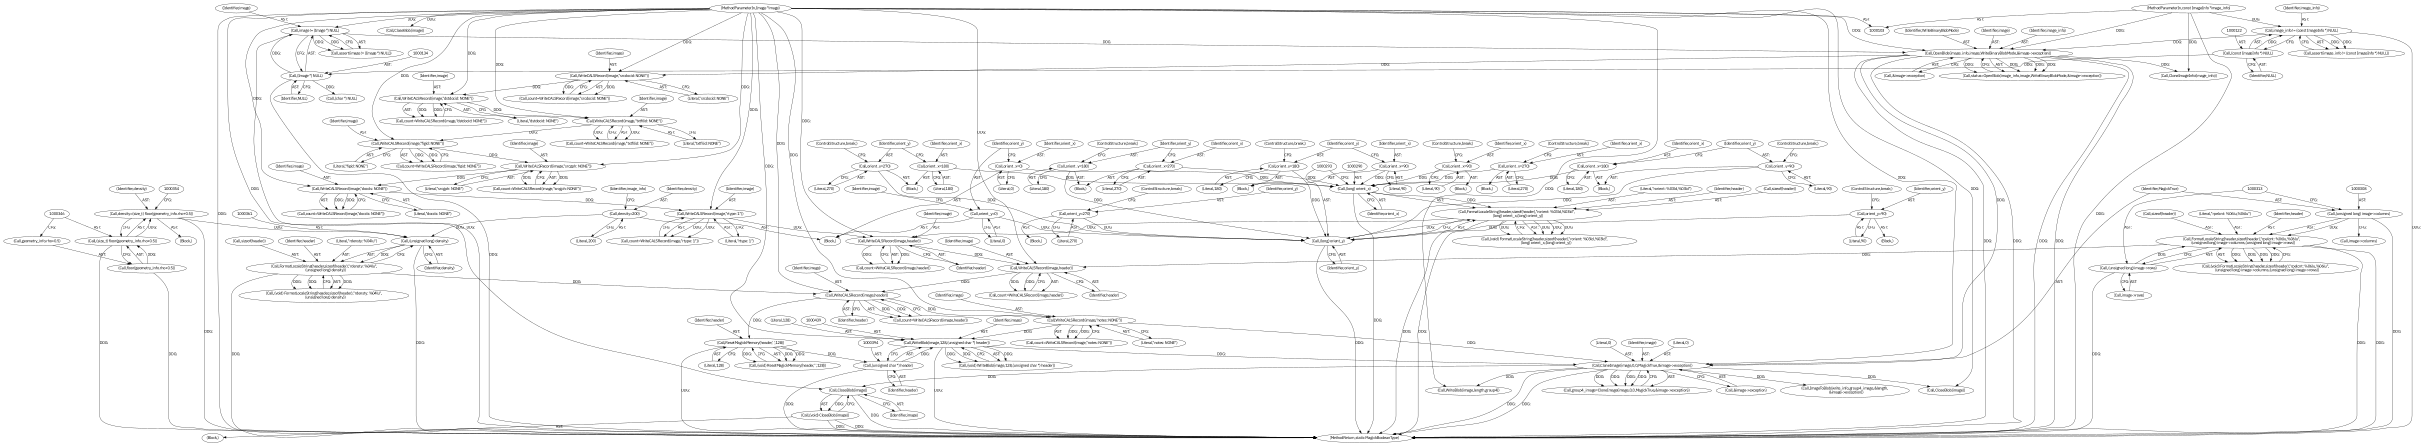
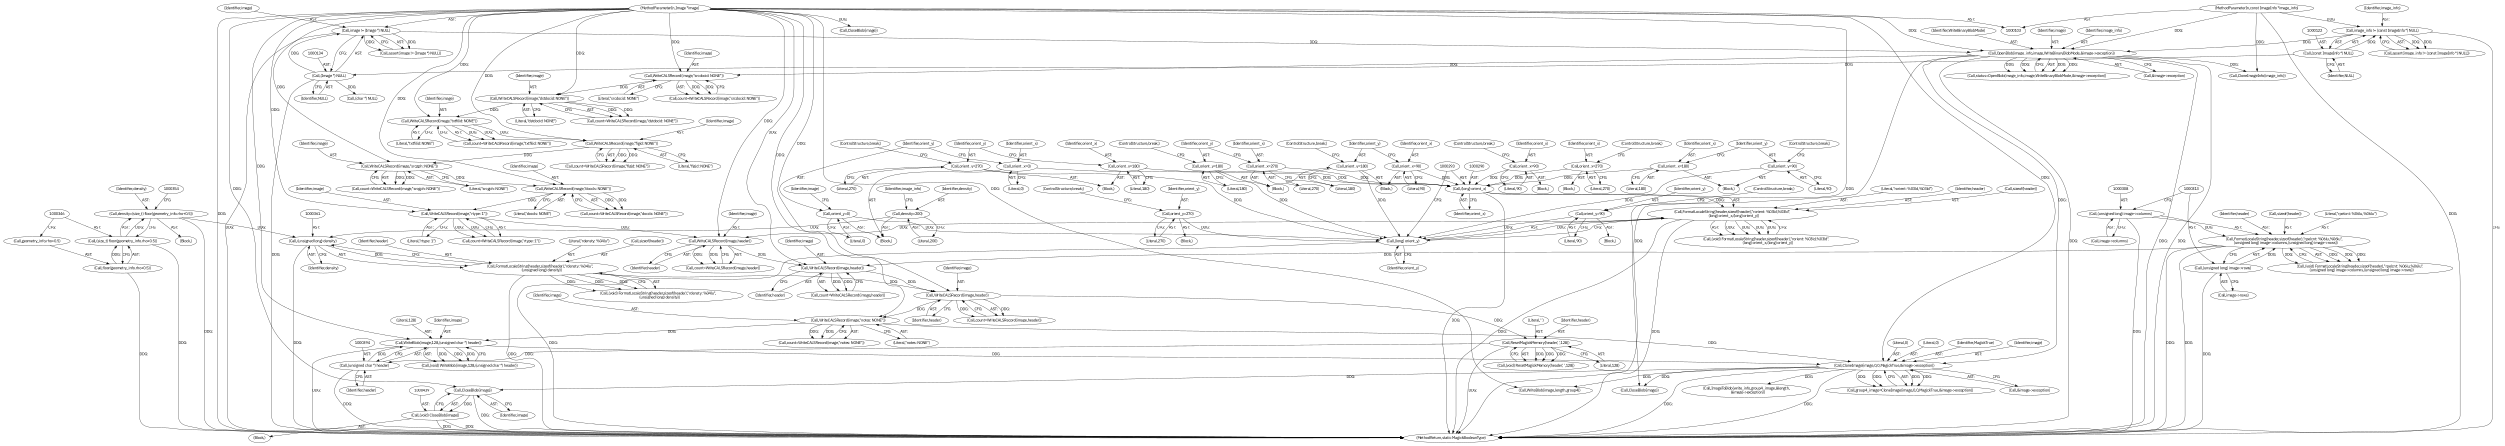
  digraph {
    fontname="IBM Plex Sans"
    node [fontname="IBM Plex Sans"]
    edge [fontname="IBM Plex Sans"]
    n1 [label="(Call,CloseBlob(image))"]
    n2 [label="(Call,(void) CloseBlob(image))"]
    n3 [label="(MethodReturn,static MagickBooleanType)"]
    n4 [label="(Identifier,image)"]
    n5 [label="(Block,)"]
    n6 [label="(Call,CloneImage(image,0,0,MagickTrue,&image->exception))"]
    n7 [label="(Call,WriteBlob(image,length,group4))"]
    n8 [label="(Call,CloseBlob(image))"]
    n9 [label="(Call,group4_image=CloneImage(image,0,0,MagickTrue,&image->exception))"]
    n10 [label="(Call,&image->exception)"]
    n11 [label="(Call,ImageToBlob(write_info,group4_image,&length,\n    &image->exception))"]
    n12 [label="(Call,WriteBlob(image,128,(unsigned char *) header))"]
    n13 [label="(Call,(unsigned char *) header)"]
    n14 [label="(Call,(void) WriteBlob(image,128,(unsigned char *) header))"]
    n15 [label="(Identifier,header)"]
    n16 [label="(Call,WriteCALSRecord(image,\"notes: NONE\"))"]
    n17 [label="(Literal,\"notes: NONE\")"]
    n18 [label="(Call,count=WriteCALSRecord(image,\"notes: NONE\"))"]
    n19 [label="(Call,WriteCALSRecord(image,header))"]
    n20 [label="(Call,ResetMagickMemory(header,' ',128))"]
    n21 [label="(Identifier,header)"]
    n22 [label="(Call,count=WriteCALSRecord(image,header))"]
    n23 [label="(Literal,128)"]
    n24 [label="(Call,(void) ResetMagickMemory(header,' ',128))"]
    n25 [label="(Call,WriteCALSRecord(image,header))"]
    n26 [label="(Call,count=WriteCALSRecord(image,header))"]
    n27 [label="(Identifier,header)"]
    n28 [label="(Call,WriteCALSRecord(image,header))"]
    n29 [label="(Identifier,header)"]
    n30 [label="(Call,count=WriteCALSRecord(image,header))"]
    n31 [label="(Call,WriteCALSRecord(image,\"rtype: 1\"))"]
    n32 [label="(Call,count=WriteCALSRecord(image,\"rtype: 1\"))"]
    n33 [label="(Literal,\"rtype: 1\")"]
    n34 [label="(Call,WriteCALSRecord(image,\"doccls: NONE\"))"]
    n35 [label="(Call,count=WriteCALSRecord(image,\"doccls: NONE\"))"]
    n36 [label="(Literal,\"doccls: NONE\")"]
    n37 [label="(Call,WriteCALSRecord(image,\"srcgph: NONE\"))"]
    n38 [label="(Call,count=WriteCALSRecord(image,\"srcgph: NONE\"))"]
    n39 [label="(Literal,\"srcgph: NONE\")"]
    n40 [label="(Call,WriteCALSRecord(image,\"figid: NONE\"))"]
    n41 [label="(Call,count=WriteCALSRecord(image,\"figid: NONE\"))"]
    n42 [label="(Literal,\"figid: NONE\")"]
    n43 [label="(Call,WriteCALSRecord(image,\"txtfilid: NONE\"))"]
    n44 [label="(Literal,\"txtfilid: NONE\")"]
    n45 [label="(Call,count=WriteCALSRecord(image,\"txtfilid: NONE\"))"]
    n46 [label="(Call,WriteCALSRecord(image,\"dstdocid: NONE\"))"]
    n47 [label="(Literal,\"dstdocid: NONE\")"]
    n48 [label="(Call,count=WriteCALSRecord(image,\"dstdocid: NONE\"))"]
    n49 [label="(Call,WriteCALSRecord(image,\"srcdocid: NONE\"))"]
    n50 [label="(Call,count=WriteCALSRecord(image,\"srcdocid: NONE\"))"]
    n51 [label="(Literal,\"srcdocid: NONE\")"]
    n52 [label="(Call,OpenBlob(image_info,image,WriteBinaryBlobMode,&image->exception))"]
    n53 [label="(Call,status=OpenBlob(image_info,image,WriteBinaryBlobMode,&image->exception))"]
    n54 [label="(Call,&image->exception)"]
    n55 [label="(Call,CloneImageInfo(image_info))"]
    n56 [label="(Call,image_info != (const ImageInfo *) NULL)"]
    n57 [label="(Call,(const ImageInfo *) NULL)"]
    n58 [label="(Call,assert(image_info != (const ImageInfo *) NULL))"]
    n59 [label="(Call,(Image *) NULL)"]
    n60 [label="(Identifier,NULL)"]
    n61 [label="(MethodParameterIn,const ImageInfo *image_info)"]
    1000103
    n63 [label="(Call,image != (Image *) NULL)"]
    n64 [label="(Call,(char *) NULL)"]
    n65 [label="(Identifier,NULL)"]
    n66 [label="(Call,assert(image != (Image *) NULL))"]
    n67 [label="(MethodParameterIn,Image *image)"]
    n68 [label="(Call,CloseBlob(image))"]
    n69 [label="(Call,FormatLocaleString(header,sizeof(header),\"rorient: %03ld,%03ld\",\n    (long) orient_x,(long) orient_y))"]
    n70 [label="(Call,(long) orient_y)"]
    n71 [label="(Call,(void) FormatLocaleString(header,sizeof(header),\"rorient: %03ld,%03ld\",\n    (long) orient_x,(long) orient_y))"]
    n72 [label="(Identifier,orient_y)"]
    n73 [label="(Call,(long) orient_x)"]
    n74 [label="(Identifier,orient_x)"]
    n75 [label="(Call,orient_x=180)"]
    n76 [label="(Block,)"]
    n77 [label="(Literal,180)"]
    n78 [label="(Call,orient_x=270)"]
    n79 [label="(Block,)"]
    n80 [label="(Literal,270)"]
    n81 [label="(Call,orient_x=90)"]
    n82 [label="(Literal,90)"]
    n83 [label="(Block,)"]
    n84 [label="(Call,orient_x=0)"]
    n85 [label="(Literal,0)"]
    n86 [label="(Block,)"]
    n87 [label="(Call,orient_x=90)"]
    n88 [label="(Literal,90)"]
    n89 [label="(Block,)"]
    n90 [label="(Call,orient_x=180)"]
    n91 [label="(Block,)"]
    n92 [label="(Literal,180)"]
    n93 [label="(Call,orient_x=270)"]
    n94 [label="(Block,)"]
    n95 [label="(Literal,270)"]
    n96 [label="(Call,orient_y=90)"]
    n97 [label="(Literal,90)"]
    n98 [label="(Call,orient_y=270)"]
    n99 [label="(Literal,270)"]
    n100 [label="(Call,orient_y=180)"]
    n101 [label="(Literal,180)"]
    n102 [label="(Call,orient_y=180)"]
    n103 [label="(Literal,180)"]
    n104 [label="(Call,orient_y=0)"]
    n105 [label="(Literal,0)"]
    n106 [label="(Call,orient_y=270)"]
    n107 [label="(Literal,270)"]
    n108 [label="(Block,)"]
    n109 [label="(Call,orient_y=90)"]
    n110 [label="(Literal,90)"]
    n111 [label="(Block,)"]
    n112 [label="(Call,FormatLocaleString(header,sizeof(header),\"rpelcnt: %06lu,%06lu\",\n    (unsigned long) image->columns,(unsigned long) image->rows))"]
    n113 [label="(Call,(unsigned long) image->rows)"]
    n114 [label="(Call,(void) FormatLocaleString(header,sizeof(header),\"rpelcnt: %06lu,%06lu\",\n    (unsigned long) image->columns,(unsigned long) image->rows))"]
    n115 [label="(Call,image->rows)"]
    n116 [label="(Call,(unsigned long) image->columns)"]
    n117 [label="(Call,image->columns)"]
    n118 [label="(Call,FormatLocaleString(header,sizeof(header),\"rdensty: %04lu\",\n    (unsigned long) density))"]
    n119 [label="(Call,(unsigned long) density)"]
    n120 [label="(Call,(void) FormatLocaleString(header,sizeof(header),\"rdensty: %04lu\",\n    (unsigned long) density))"]
    n121 [label="(Identifier,density)"]
    n122 [label="(Call,density=(size_t) floor(geometry_info.rho+0.5))"]
    n123 [label="(Call,(size_t) floor(geometry_info.rho+0.5))"]
    n124 [label="(Block,)"]
    n125 [label="(Call,floor(geometry_info.rho+0.5))"]
    n126 [label="(Call,geometry_info.rho+0.5)"]
    n127 [label="(Call,density=200)"]
    n128 [label="(Literal,200)"]
    n129 [label="(Identifier,image)"]
    n130 [label="(Identifier,WriteBinaryBlobMode)"]
    n131 [label="(ControlStructure,break;)"]
    n132 [label="(Identifier,orient_x)"]
    n133 [label="(Call,sizeof(header))"]
    n134 [label="(Identifier,image)"]
    n135 [label="(Identifier,orient_x)"]
    n136 [label="(Identifier,image)"]
    n137 [label="(ControlStructure,break;)"]
    n138 [label="(Literal,\"rorient: %03ld,%03ld\")"]
    n139 [label="(Literal,\"rpelcnt: %06lu,%06lu\")"]
    n140 [label="(Identifier,density)"]
    n141 [label="(ControlStructure,break;)"]
    n142 [label="(Identifier,image)"]
    n143 [label="(Identifier,image)"]
    n144 [label="(Identifier,header)"]
    n145 [label="(Identifier,image_info)"]
    n146 [label="(Call,sizeof(header))"]
    n147 [label="(Identifier,image)"]
    n148 [label="(Identifier,image)"]
    n149 [label="(Literal,0)"]
    n150 [label="(Identifier,orient_x)"]
    n151 [label="(Identifier,orient_x)"]
    n152 [label="(Identifier,orient_y)"]
    n153 [label="(Identifier,density)"]
    n154 [label="(Literal,0)"]
    n155 [label="(Identifier,orient_y)"]
    n156 [label="(Identifier,header)"]
    n157 [label="(Identifier,orient_y)"]
    n158 [label="(ControlStructure,break;)"]
    n159 [label="(Identifier,orient_y)"]
    n160 [label="(Identifier,image)"]
+   n161 [label="(Literal,' ')"]
    n162 [label="(Identifier,image)"]
    n163 [label="(Identifier,header)"]
    n164 [label="(Identifier,header)"]
    n165 [label="(Literal,128)"]
    n166 [label="(Identifier,image)"]
    n167 [label="(Literal,\"rdensty: %04lu\")"]
    n168 [label="(Identifier,MagickTrue)"]
    n169 [label="(Identifier,orient_x)"]
    n170 [label="(Identifier,image)"]
    n171 [label="(Identifier,image)"]
    n172 [label="(Identifier,orient_x)"]
    n173 [label="(Identifier,image)"]
    n174 [label="(ControlStructure,break;)"]
    n175 [label="(Identifier,orient_x)"]
    n176 [label="(Identifier,image_info)"]
    n177 [label="(Identifier,image)"]
    n178 [label="(ControlStructure,break;)"]
    n179 [label="(Identifier,orient_y)"]
    n180 [label="(Identifier,image_info)"]
    n181 [label="(Identifier,image)"]
    n182 [label="(Identifier,orient_y)"]
    n183 [label="(Identifier,orient_y)"]
    n184 [label="(Call,sizeof(header))"]
    n185 [label="(ControlStructure,break;)"]
    n186 [label="(ControlStructure,break;)"]
    n187 [label="(Identifier,image)"]
    1000122
    1000134
    1000290
    1000293
    1000308
    1000313
    1000361
    1000354
    1000346
    1000394
    1000439
    n1 -> n2 [label="AST: "]
    n1 -> n2 [label="DDG: "]
    n1 -> n3 [label="DDG: "]
    n1 -> n4 [label="CFG: "]
    n2 -> n1 [label="CFG: "]
    n2 -> n3 [label="DDG: "]
    n2 -> n3 [label="DDG: "]
    n2 -> n5 [label="AST: "]
    n4 -> n1 [label="AST: "]
    n6 -> n1 [label="DDG: "]
    n6 -> n3 [label="DDG: "]
    n6 -> n3 [label="DDG: "]
    n6 -> n7 [label="DDG: "]
    n6 -> n8 [label="DDG: "]
    n6 -> n9 [label="AST: "]
    n6 -> n9 [label="DDG: "]
    n6 -> n9 [label="DDG: "]
    n6 -> n9 [label="DDG: "]
    n6 -> n9 [label="DDG: "]
    n6 -> n10 [label="CFG: "]
    n6 -> n11 [label="DDG: "]
    n9 -> n6 [label="CFG: "]
    n10 -> n6 [label="AST: "]
    n12 -> n3 [label="DDG: "]
    n12 -> n6 [label="DDG: "]
    n12 -> n13 [label="CFG: "]
    n12 -> n14 [label="AST: "]
    n12 -> n14 [label="DDG: "]
    n12 -> n14 [label="DDG: "]
    n12 -> n14 [label="DDG: "]
    n13 -> n3 [label="DDG: "]
    n13 -> n12 [label="AST: "]
    n13 -> n12 [label="DDG: "]
    n13 -> n15 [label="CFG: "]
    n14 -> n12 [label="CFG: "]
    n15 -> n13 [label="AST: "]
    n16 -> n6 [label="DDG: "]
    n16 -> n12 [label="DDG: "]
    n16 -> n17 [label="CFG: "]
    n16 -> n18 [label="AST: "]
    n16 -> n18 [label="DDG: "]
    n16 -> n18 [label="DDG: "]
    n17 -> n16 [label="AST: "]
    n18 -> n16 [label="CFG: "]
    n19 -> n16 [label="DDG: "]
    n19 -> n20 [label="DDG: "]
    n19 -> n21 [label="CFG: "]
    n19 -> n22 [label="AST: "]
    n19 -> n22 [label="DDG: "]
    n19 -> n22 [label="DDG: "]
    n20 -> n3 [label="DDG: "]
    n20 -> n13 [label="DDG: "]
    n20 -> n23 [label="CFG: "]
    n20 -> n24 [label="AST: "]
    n20 -> n24 [label="DDG: "]
    n20 -> n24 [label="DDG: "]
    n20 -> n24 [label="DDG: "]
    n21 -> n19 [label="AST: "]
    n22 -> n19 [label="CFG: "]
    n23 -> n20 [label="AST: "]
    n24 -> n20 [label="CFG: "]
    n25 -> n19 [label="DDG: "]
    n25 -> n26 [label="AST: "]
    n25 -> n26 [label="DDG: "]
    n25 -> n26 [label="DDG: "]
    n25 -> n27 [label="CFG: "]
    n26 -> n25 [label="CFG: "]
    n27 -> n25 [label="AST: "]
    n28 -> n25 [label="DDG: "]
    n28 -> n29 [label="CFG: "]
    n28 -> n30 [label="AST: "]
    n28 -> n30 [label="DDG: "]
    n28 -> n30 [label="DDG: "]
    n29 -> n28 [label="AST: "]
    n30 -> n28 [label="CFG: "]
    n31 -> n28 [label="DDG: "]
    n31 -> n32 [label="AST: "]
    n31 -> n32 [label="DDG: "]
    n31 -> n32 [label="DDG: "]
    n31 -> n33 [label="CFG: "]
    n32 -> n31 [label="CFG: "]
    n33 -> n31 [label="AST: "]
    n34 -> n31 [label="DDG: "]
    n34 -> n35 [label="AST: "]
    n34 -> n35 [label="DDG: "]
    n34 -> n35 [label="DDG: "]
    n34 -> n36 [label="CFG: "]
    n35 -> n34 [label="CFG: "]
    n36 -> n34 [label="AST: "]
    n37 -> n34 [label="DDG: "]
    n37 -> n38 [label="AST: "]
    n37 -> n38 [label="DDG: "]
    n37 -> n38 [label="DDG: "]
    n37 -> n39 [label="CFG: "]
    n38 -> n37 [label="CFG: "]
    n39 -> n37 [label="AST: "]
    n40 -> n37 [label="DDG: "]
    n40 -> n41 [label="AST: "]
    n40 -> n41 [label="DDG: "]
    n40 -> n41 [label="DDG: "]
    n40 -> n42 [label="CFG: "]
    n41 -> n40 [label="CFG: "]
    n42 -> n40 [label="AST: "]
    n43 -> n40 [label="DDG: "]
    n43 -> n44 [label="CFG: "]
    n43 -> n45 [label="AST: "]
    n43 -> n45 [label="DDG: "]
    n43 -> n45 [label="DDG: "]
    n44 -> n43 [label="AST: "]
    n45 -> n43 [label="CFG: "]
    n46 -> n43 [label="DDG: "]
    n46 -> n47 [label="CFG: "]
    n46 -> n48 [label="AST: "]
    n46 -> n48 [label="DDG: "]
    n46 -> n48 [label="DDG: "]
    n47 -> n46 [label="AST: "]
    n48 -> n46 [label="CFG: "]
    n49 -> n46 [label="DDG: "]
    n49 -> n50 [label="AST: "]
    n49 -> n50 [label="DDG: "]
    n49 -> n50 [label="DDG: "]
    n49 -> n51 [label="CFG: "]
    n50 -> n49 [label="CFG: "]
    n51 -> n49 [label="AST: "]
    n52 -> n3 [label="DDG: "]
    n52 -> n3 [label="DDG: "]
    n52 -> n3 [label="DDG: "]
    n52 -> n3 [label="DDG: "]
    n52 -> n6 [label="DDG: "]
    n52 -> n49 [label="DDG: "]
    n52 -> n53 [label="AST: "]
    n52 -> n53 [label="DDG: "]
    n52 -> n53 [label="DDG: "]
    n52 -> n53 [label="DDG: "]
    n52 -> n53 [label="DDG: "]
    n52 -> n54 [label="CFG: "]
    n52 -> n55 [label="DDG: "]
    n53 -> n52 [label="CFG: "]
    n54 -> n52 [label="AST: "]
-   n56 -> n3 [label="DDG: "]
+   n56 -> n3 [label="CFG: "]
    n56 -> n52 [label="DDG: "]
-   n56 -> n57 [label="CFG: "]
+   n56 -> n57 [label="AST: "]
    n56 -> n58 [label="AST: "]
    n56 -> n58 [label="DDG: "]
    n56 -> n58 [label="DDG: "]
    n57 -> n56 [label="AST: "]
    n57 -> n56 [label="DDG: "]
    n57 -> n59 [label="DDG: "]
    n57 -> n60 [label="CFG: "]
    n58 -> n56 [label="CFG: "]
    n59 -> n3 [label="DDG: "]
    n59 -> n63 [label="AST: "]
    n59 -> n63 [label="DDG: "]
    n59 -> n64 [label="DDG: "]
    n59 -> n65 [label="CFG: "]
    n60 -> n57 [label="AST: "]
    n61 -> n3 [label="DDG: "]
    n61 -> n52 [label="DDG: "]
    n61 -> n55 [label="DDG: "]
    n61 -> n56 [label="DDG: "]
    n61 -> 1000103 [label="AST: "]
    n63 -> n3 [label="DDG: "]
    n63 -> n52 [label="DDG: "]
    n63 -> n59 [label="CFG: "]
    n63 -> n66 [label="AST: "]
    n63 -> n66 [label="DDG: "]
    n63 -> n66 [label="DDG: "]
    n65 -> n59 [label="AST: "]
    n66 -> n63 [label="CFG: "]
    n67 -> n1 [label="DDG: "]
    n67 -> n3 [label="DDG: "]
    n67 -> n6 [label="DDG: "]
    n67 -> n7 [label="DDG: "]
    n67 -> n8 [label="DDG: "]
    n67 -> n12 [label="DDG: "]
    n67 -> n16 [label="DDG: "]
    n67 -> n19 [label="DDG: "]
    n67 -> n25 [label="DDG: "]
    n67 -> n28 [label="DDG: "]
    n67 -> n31 [label="DDG: "]
    n67 -> n34 [label="DDG: "]
    n67 -> n37 [label="DDG: "]
    n67 -> n40 [label="DDG: "]
    n67 -> n43 [label="DDG: "]
    n67 -> n46 [label="DDG: "]
    n67 -> n49 [label="DDG: "]
    n67 -> n52 [label="DDG: "]
    n67 -> 1000103 [label="AST: "]
-   n67 -> n63 [label="DDG: "]
+   n67 -> n63 [label="AST: "]
    n67 -> n68 [label="DDG: "]
    n69 -> n3 [label="DDG: "]
    n69 -> n3 [label="DDG: "]
    n69 -> n28 [label="DDG: "]
    n69 -> n70 [label="CFG: "]
    n69 -> n71 [label="AST: "]
    n69 -> n71 [label="DDG: "]
    n69 -> n71 [label="DDG: "]
    n69 -> n71 [label="DDG: "]
    n69 -> n71 [label="DDG: "]
    n70 -> n3 [label="DDG: "]
    n70 -> n69 [label="AST: "]
    n70 -> n69 [label="DDG: "]
    n70 -> n72 [label="CFG: "]
    n71 -> n69 [label="CFG: "]
    n72 -> n70 [label="AST: "]
    n73 -> n3 [label="DDG: "]
    n73 -> n69 [label="AST: "]
    n73 -> n69 [label="DDG: "]
    n73 -> n74 [label="CFG: "]
    n74 -> n73 [label="AST: "]
    n75 -> n73 [label="DDG: "]
    n75 -> n76 [label="AST: "]
    n75 -> n77 [label="CFG: "]
    n77 -> n75 [label="AST: "]
    n78 -> n73 [label="DDG: "]
    n78 -> n79 [label="AST: "]
    n78 -> n80 [label="CFG: "]
    n80 -> n78 [label="AST: "]
    n81 -> n73 [label="DDG: "]
    n81 -> n82 [label="CFG: "]
    n81 -> n83 [label="AST: "]
    n82 -> n81 [label="AST: "]
    n84 -> n73 [label="DDG: "]
    n84 -> n85 [label="CFG: "]
    n84 -> n86 [label="AST: "]
    n85 -> n84 [label="AST: "]
    n87 -> n73 [label="DDG: "]
    n87 -> n88 [label="CFG: "]
    n87 -> n89 [label="AST: "]
    n88 -> n87 [label="AST: "]
    n90 -> n73 [label="DDG: "]
    n90 -> n91 [label="AST: "]
    n90 -> n92 [label="CFG: "]
    n92 -> n90 [label="AST: "]
    n93 -> n73 [label="DDG: "]
    n93 -> n94 [label="AST: "]
    n93 -> n95 [label="CFG: "]
    n95 -> n93 [label="AST: "]
    n96 -> n70 [label="DDG: "]
    n96 -> n91 [label="AST: "]
    n96 -> n97 [label="CFG: "]
    n97 -> n96 [label="AST: "]
    n98 -> n70 [label="DDG: "]
    n98 -> n76 [label="AST: "]
    n98 -> n99 [label="CFG: "]
    n99 -> n98 [label="AST: "]
    n100 -> n70 [label="DDG: "]
    n100 -> n83 [label="AST: "]
    n100 -> n101 [label="CFG: "]
    n101 -> n100 [label="AST: "]
    n102 -> n70 [label="DDG: "]
    n102 -> n79 [label="AST: "]
    n102 -> n103 [label="CFG: "]
    n103 -> n102 [label="AST: "]
    n104 -> n70 [label="DDG: "]
    n104 -> n86 [label="AST: "]
    n104 -> n105 [label="CFG: "]
    n105 -> n104 [label="AST: "]
    n106 -> n70 [label="DDG: "]
    n106 -> n107 [label="CFG: "]
    n106 -> n108 [label="AST: "]
    n107 -> n106 [label="AST: "]
    n109 -> n70 [label="DDG: "]
    n109 -> n110 [label="CFG: "]
    n109 -> n111 [label="AST: "]
    n110 -> n109 [label="AST: "]
    n112 -> n3 [label="DDG: "]
    n112 -> n3 [label="DDG: "]
    n112 -> n25 [label="DDG: "]
    n112 -> n113 [label="CFG: "]
    n112 -> n114 [label="AST: "]
    n112 -> n114 [label="DDG: "]
    n112 -> n114 [label="DDG: "]
    n112 -> n114 [label="DDG: "]
    n112 -> n114 [label="DDG: "]
    n113 -> n3 [label="DDG: "]
    n113 -> n112 [label="AST: "]
    n113 -> n112 [label="DDG: "]
    n113 -> n115 [label="CFG: "]
    n114 -> n112 [label="CFG: "]
    n115 -> n113 [label="AST: "]
    n116 -> n3 [label="DDG: "]
    n116 -> n112 [label="AST: "]
    n116 -> n112 [label="DDG: "]
    n116 -> n117 [label="CFG: "]
-   n168 -> n116 [label="AST: "]
+   n117 -> n116 [label="AST: "]
    n118 -> n3 [label="DDG: "]
    n118 -> n19 [label="DDG: "]
    n118 -> n119 [label="CFG: "]
    n118 -> n120 [label="AST: "]
    n118 -> n120 [label="DDG: "]
    n118 -> n120 [label="DDG: "]
    n118 -> n120 [label="DDG: "]
    n119 -> n3 [label="DDG: "]
    n119 -> n118 [label="AST: "]
    n119 -> n118 [label="DDG: "]
    n119 -> n121 [label="CFG: "]
    n120 -> n118 [label="CFG: "]
    n121 -> n119 [label="AST: "]
    n122 -> n3 [label="DDG: "]
    n122 -> n119 [label="DDG: "]
    n122 -> n123 [label="CFG: "]
    n122 -> n124 [label="AST: "]
    n123 -> n3 [label="DDG: "]
    n123 -> n122 [label="AST: "]
    n123 -> n122 [label="DDG: "]
    n123 -> n125 [label="CFG: "]
    n125 -> n3 [label="DDG: "]
    n125 -> n123 [label="AST: "]
    n125 -> n123 [label="DDG: "]
    n126 -> n125 [label="AST: "]
    n127 -> n86 [label="AST: "]
    n127 -> n119 [label="DDG: "]
    n127 -> n128 [label="CFG: "]
    n128 -> n127 [label="AST: "]
    n129 -> n19 [label="AST: "]
    n130 -> n52 [label="AST: "]
    n131 -> n98 [label="CFG: "]
    n132 -> n84 [label="AST: "]
    n133 -> n112 [label="AST: "]
    n134 -> n16 [label="AST: "]
    n135 -> n87 [label="AST: "]
    n136 -> n37 [label="AST: "]
    n137 -> n106 [label="CFG: "]
    n138 -> n69 [label="AST: "]
    n139 -> n112 [label="AST: "]
    n140 -> n127 [label="AST: "]
    n141 -> n87 [label="CFG: "]
    n142 -> n12 [label="AST: "]
    n143 -> n28 [label="AST: "]
    n144 -> n69 [label="AST: "]
    n145 -> n56 [label="AST: "]
    n146 -> n118 [label="AST: "]
    n147 -> n40 [label="AST: "]
    n148 -> n25 [label="AST: "]
    n149 -> n6 [label="AST: "]
    n150 -> n90 [label="AST: "]
    n151 -> n75 [label="AST: "]
    n152 -> n84 [label="CFG: "]
    n152 -> n104 [label="AST: "]
    n153 -> n122 [label="AST: "]
    n154 -> n6 [label="AST: "]
    n155 -> n81 [label="CFG: "]
    n155 -> n100 [label="AST: "]
    n156 -> n118 [label="AST: "]
    n157 -> n109 [label="AST: "]
    n158 -> n100 [label="CFG: "]
    n159 -> n90 [label="CFG: "]
    n159 -> n96 [label="AST: "]
    n160 -> n43 [label="AST: "]
+   n161 -> n20 [label="AST: "]
    n162 -> n63 [label="AST: "]
    n163 -> n20 [label="AST: "]
    n164 -> n112 [label="AST: "]
    n165 -> n12 [label="AST: "]
    n166 -> n31 [label="AST: "]
    n167 -> n118 [label="AST: "]
    n168 -> n6 [label="AST: "]
    n169 -> n81 [label="AST: "]
    n170 -> n52 [label="AST: "]
    n171 -> n34 [label="AST: "]
    n172 -> n93 [label="AST: "]
    n173 -> n104 [label="CFG: "]
    n174 -> n93 [label="CFG: "]
    n175 -> n78 [label="AST: "]
    n176 -> n52 [label="AST: "]
    n177 -> n49 [label="AST: "]
    n178 -> n96 [label="CFG: "]
    n179 -> n106 [label="AST: "]
    n180 -> n127 [label="CFG: "]
    n181 -> n6 [label="AST: "]
    n182 -> n75 [label="CFG: "]
    n182 -> n98 [label="AST: "]
    n183 -> n78 [label="CFG: "]
    n183 -> n102 [label="AST: "]
    n184 -> n69 [label="AST: "]
    n185 -> n109 [label="CFG: "]
    n186 -> n102 [label="CFG: "]
    n187 -> n46 [label="AST: "]
    1000122 -> n57 [label="AST: "]
    1000134 -> n59 [label="AST: "]
    1000290 -> n73 [label="AST: "]
-   1000293 -> n70 [label="AST: "]
-   1000293 -> n73 [label="CFG: "]
+   1000293 -> n70 [label="CFG: "]
+   1000293 -> n73 [label="AST: "]
    1000308 -> n116 [label="AST: "]
    1000313 -> n113 [label="AST: "]
    1000313 -> n116 [label="CFG: "]
    1000361 -> n119 [label="AST: "]
    1000354 -> n122 [label="CFG: "]
    1000346 -> n123 [label="AST: "]
    1000346 -> n126 [label="CFG: "]
    1000394 -> n13 [label="AST: "]
-   1000439 -> n12 [label="AST: "]
+   1000439 -> n2 [label="AST: "]
  }
